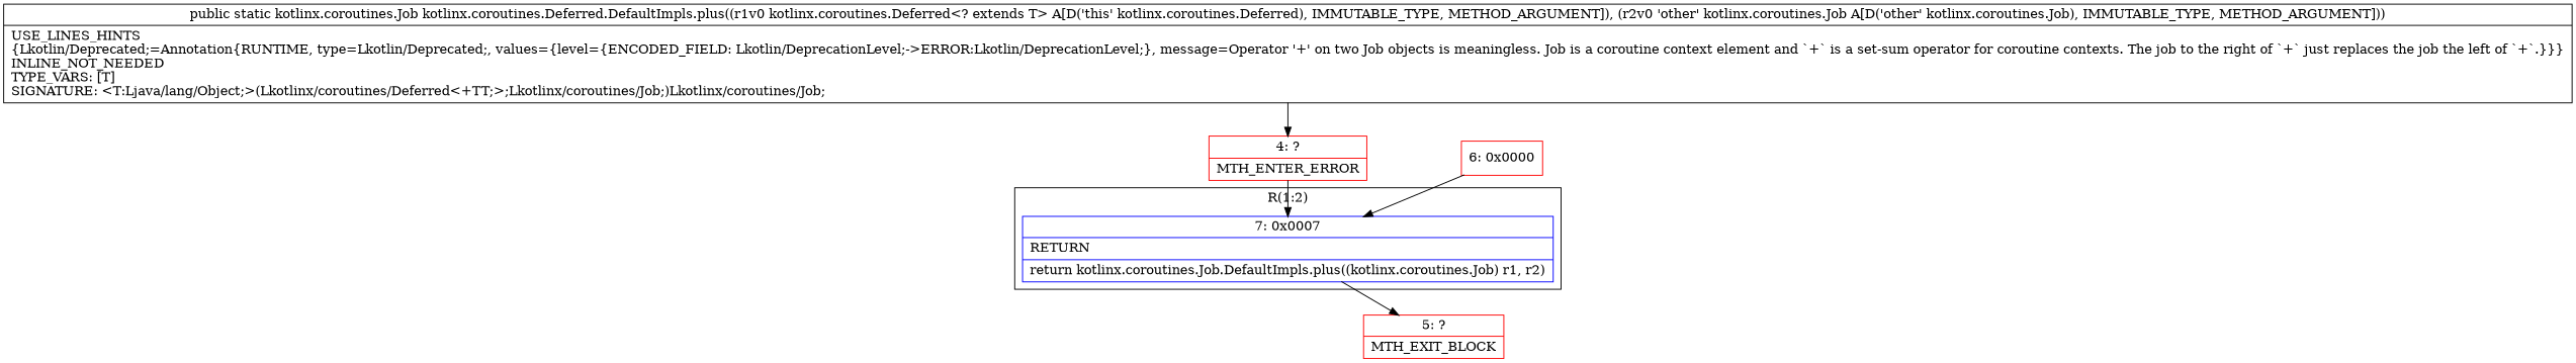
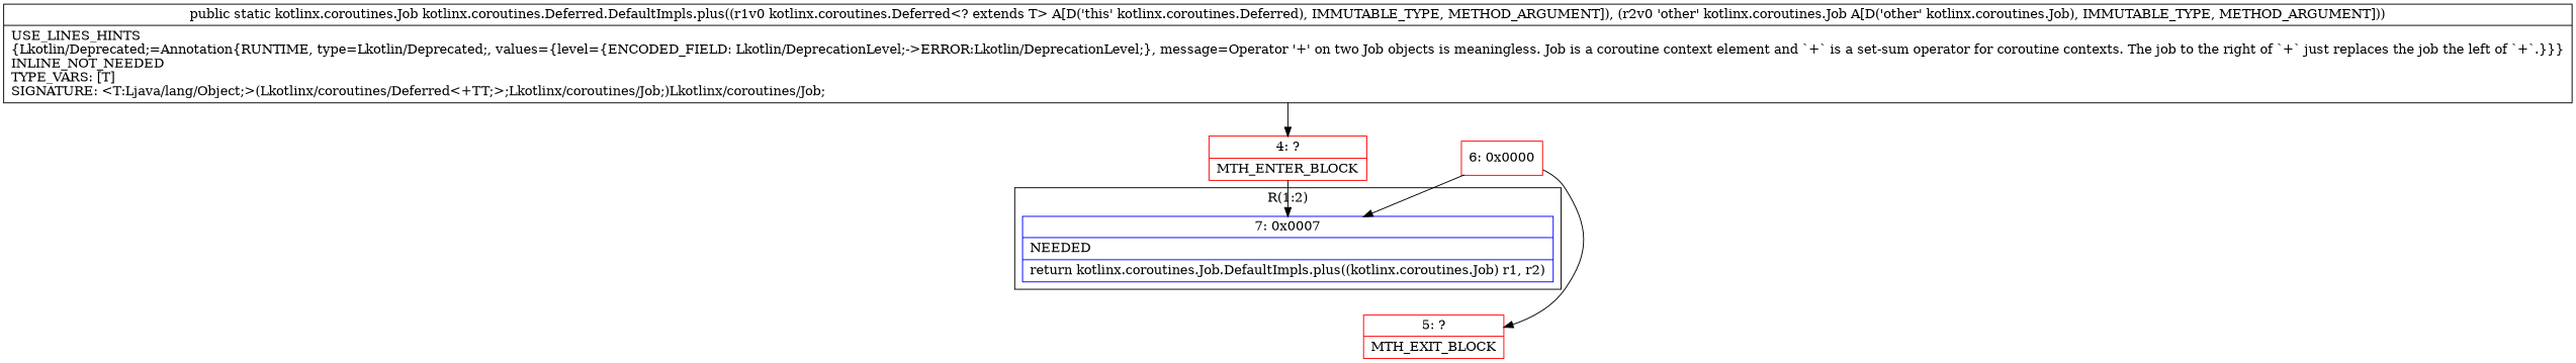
  digraph {
    node [color=red shape=record]
-   n1 [color=blue label="{7\:\ 0x0007|RETURN\l|return kotlinx.coroutines.Job.DefaultImpls.plus((kotlinx.coroutines.Job) r1, r2)\l}"]
+   n1 [color=blue label="{7\:\ 0x0007|NEEDED\l|return kotlinx.coroutines.Job.DefaultImpls.plus((kotlinx.coroutines.Job) r1, r2)\l}"]
    n2 [label="{5\:\ ?|MTH_EXIT_BLOCK\l}"]
-   n3 [label="{4\:\ ?|MTH_ENTER_ERROR\l}"]
+   n3 [label="{4\:\ ?|MTH_ENTER_BLOCK\l}"]
    n4 [label="{6\:\ 0x0000}"]
    n5 [label="{public static kotlinx.coroutines.Job kotlinx.coroutines.Deferred.DefaultImpls.plus((r1v0 kotlinx.coroutines.Deferred\<? extends T\> A[D('this' kotlinx.coroutines.Deferred), IMMUTABLE_TYPE, METHOD_ARGUMENT]), (r2v0 'other' kotlinx.coroutines.Job A[D('other' kotlinx.coroutines.Job), IMMUTABLE_TYPE, METHOD_ARGUMENT]))  | USE_LINES_HINTS\l\{Lkotlin\/Deprecated;=Annotation\{RUNTIME, type=Lkotlin\/Deprecated;, values=\{level=\{ENCODED_FIELD: Lkotlin\/DeprecationLevel;\-\>ERROR:Lkotlin\/DeprecationLevel;\}, message=Operator '+' on two Job objects is meaningless. Job is a coroutine context element and `+` is a set\-sum operator for coroutine contexts. The job to the right of `+` just replaces the job the left of `+`.\}\}\}\lINLINE_NOT_NEEDED\lTYPE_VARS: [T]\lSIGNATURE: \<T:Ljava\/lang\/Object;\>(Lkotlinx\/coroutines\/Deferred\<+TT;\>;Lkotlinx\/coroutines\/Job;)Lkotlinx\/coroutines\/Job;\l}" color=""]
    subgraph cluster_1 {
      label="R(1:2)"
      n1
    }
-   n1 -> n2
+   n4 -> n2
    n3 -> n1
    n4 -> n1
    n5 -> n3
  }
